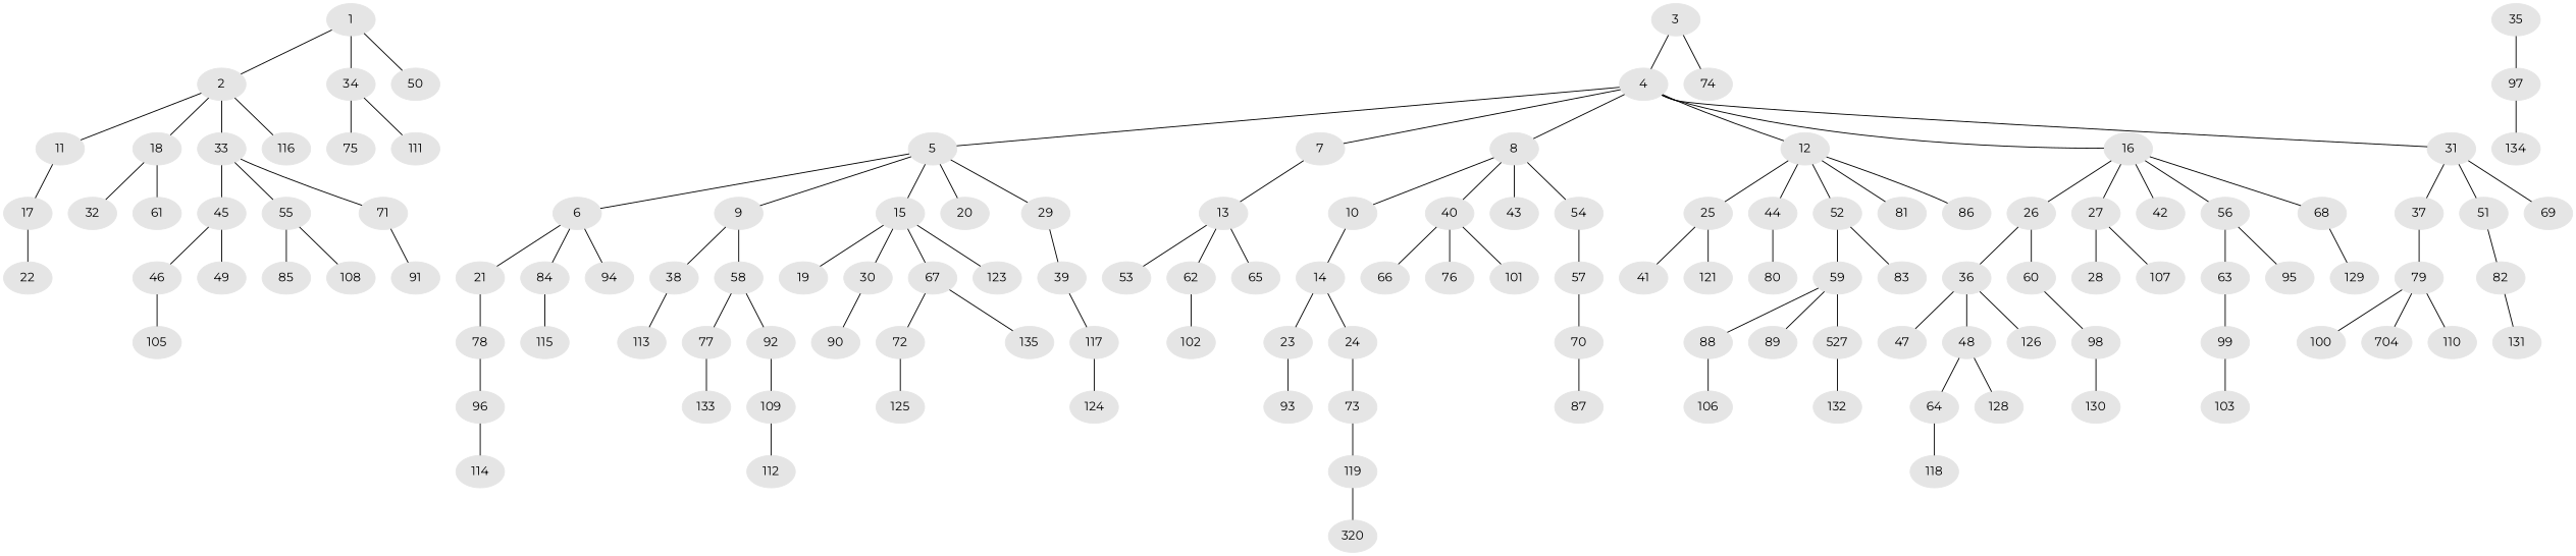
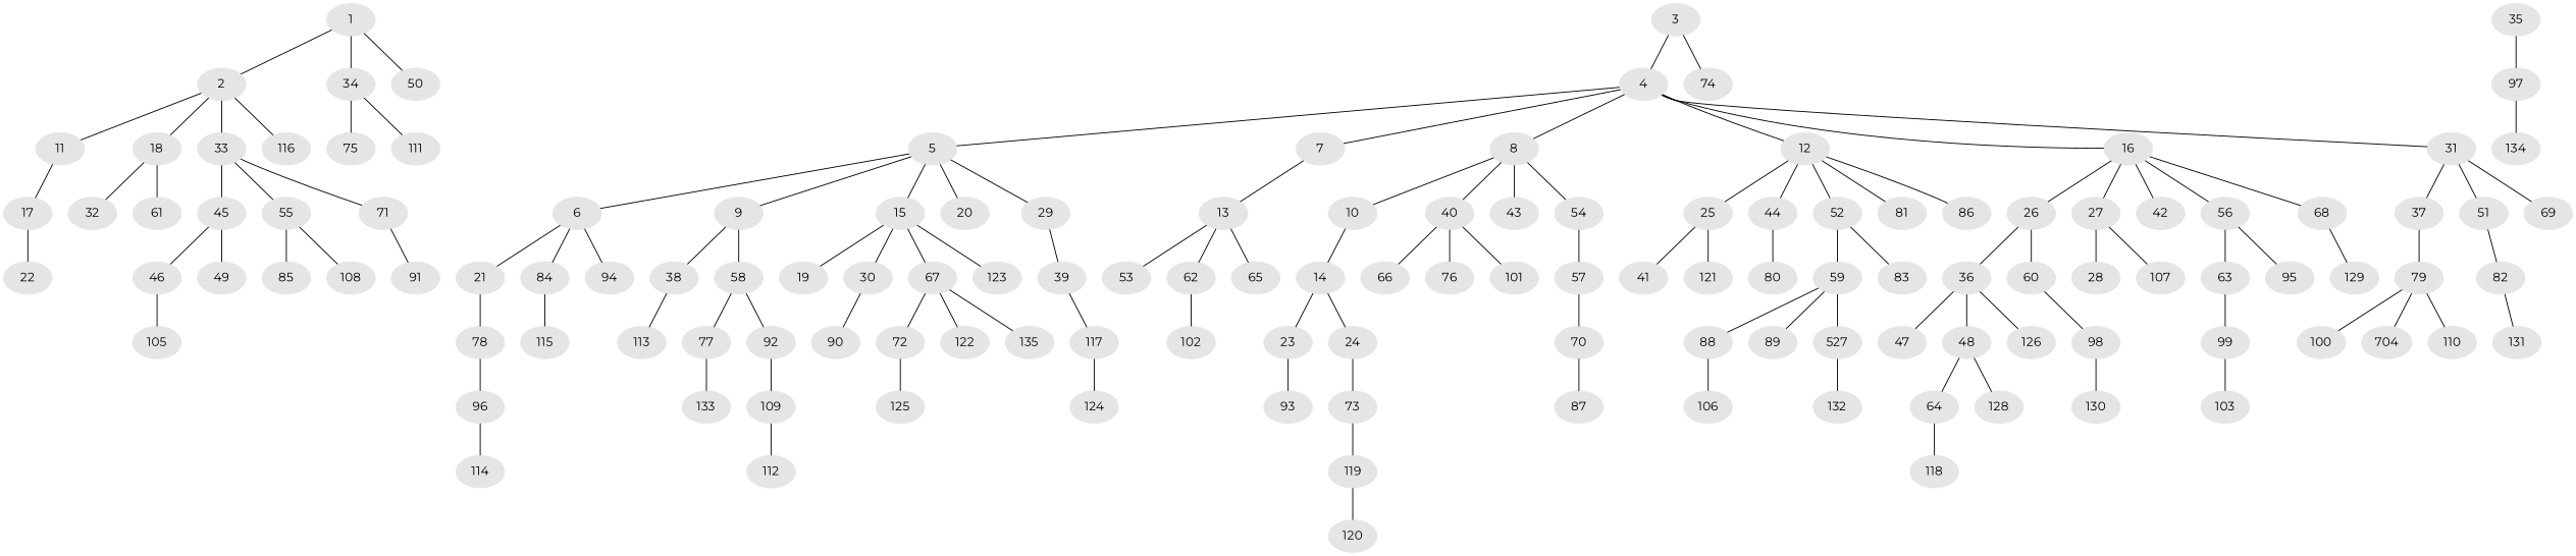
  graph {
    fontname=Montserrat
    node [color=gray90 fontname=Montserrat style=filled]
    edge [fontname=Montserrat]
    1
    2
    34
    50
    11
    18
    33
    116
    75
    111
    3
    4
    74
    17
    32
    61
    45
    55
    71
    5
    7
    8
    12
    16
    31
    6
    9
    15
    20
    29
    13
    10
    40
    43
    54
    25
    44
    52
    81
    86
    26
    27
    42
    56
    68
    37
    51
    69
    21
    84
    94
    38
    58
    19
    30
    67
    123
    39
    78
    115
    53
    62
    65
    14
    66
    76
    101
    57
    113
    77
    92
    23
    24
    22
    41
    121
    80
    59
    83
    102
    93
    73
    90
    72
+   122
    135
    36
    60
    28
    107
    63
    95
    129
    96
    119
    47
    48
    126
    98
    117
    35
    97
    79
    82
    46
    49
    85
    108
    91
    134
    64
    128
    100
    n114 [label=704]
    110
    124
    105
    118
    131
    88
    89
    n122 [label=527]
    70
    99
    87
    133
    109
    106
    132
    130
    103
    125
-   120 [label=320]
+   120
    114
    112
    1 -- 2
    1 -- 34
    1 -- 50
    2 -- 11
    2 -- 18
    2 -- 33
    2 -- 116
    34 -- 75
    34 -- 111
    11 -- 17
    18 -- 32
    18 -- 61
    33 -- 45
    33 -- 55
    33 -- 71
    3 -- 4
    3 -- 74
    4 -- 5
    4 -- 7
    4 -- 8
    4 -- 12
    4 -- 16
    4 -- 31
    17 -- 22
    45 -- 46
    45 -- 49
    55 -- 85
    55 -- 108
    71 -- 91
    5 -- 6
    5 -- 9
    5 -- 15
    5 -- 20
    5 -- 29
    7 -- 13
    8 -- 10
    8 -- 40
    8 -- 43
    8 -- 54
    12 -- 25
    12 -- 44
    12 -- 52
    12 -- 81
    12 -- 86
    16 -- 26
    16 -- 27
    16 -- 42
    16 -- 56
    16 -- 68
    31 -- 37
    31 -- 51
    31 -- 69
    6 -- 21
    6 -- 84
    6 -- 94
    9 -- 38
    9 -- 58
    15 -- 19
    15 -- 30
    15 -- 67
    15 -- 123
    29 -- 39
    13 -- 53
    13 -- 62
    13 -- 65
    10 -- 14
    40 -- 66
    40 -- 76
    40 -- 101
    54 -- 57
    25 -- 41
    25 -- 121
    44 -- 80
    52 -- 59
    52 -- 83
    26 -- 36
    26 -- 60
    27 -- 28
    27 -- 107
    56 -- 63
    56 -- 95
    68 -- 129
    37 -- 79
    51 -- 82
    21 -- 78
    84 -- 115
    38 -- 113
    58 -- 77
    58 -- 92
    30 -- 90
    67 -- 72
+   67 -- 122
    67 -- 135
    39 -- 117
    78 -- 96
    62 -- 102
    14 -- 23
    14 -- 24
    57 -- 70
    77 -- 133
    92 -- 109
    23 -- 93
    24 -- 73
    59 -- 88
    59 -- 89
    59 -- n122
    73 -- 119
    72 -- 125
    36 -- 47
    36 -- 48
    36 -- 126
    60 -- 98
    63 -- 99
    96 -- 114
    119 -- 120
    48 -- 64
    48 -- 128
    98 -- 130
    117 -- 124
    35 -- 97
    97 -- 134
    79 -- 100
    79 -- n114
    79 -- 110
    82 -- 131
    46 -- 105
    64 -- 118
    88 -- 106
    n122 -- 132
    70 -- 87
    99 -- 103
    109 -- 112
  }
